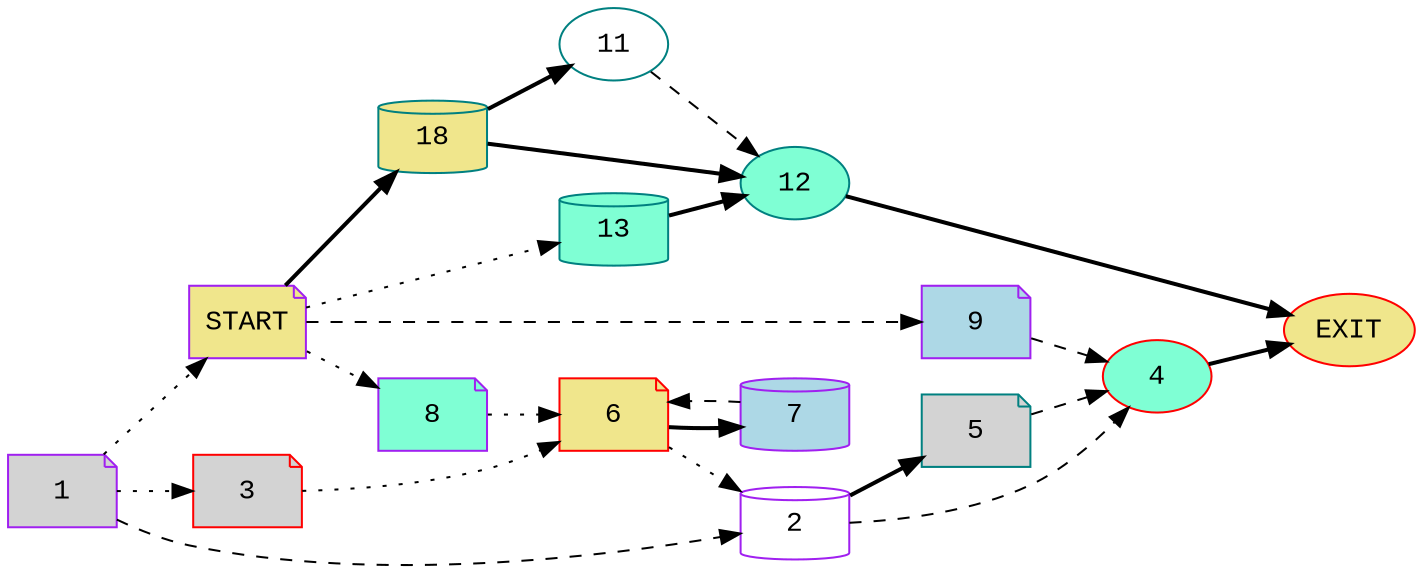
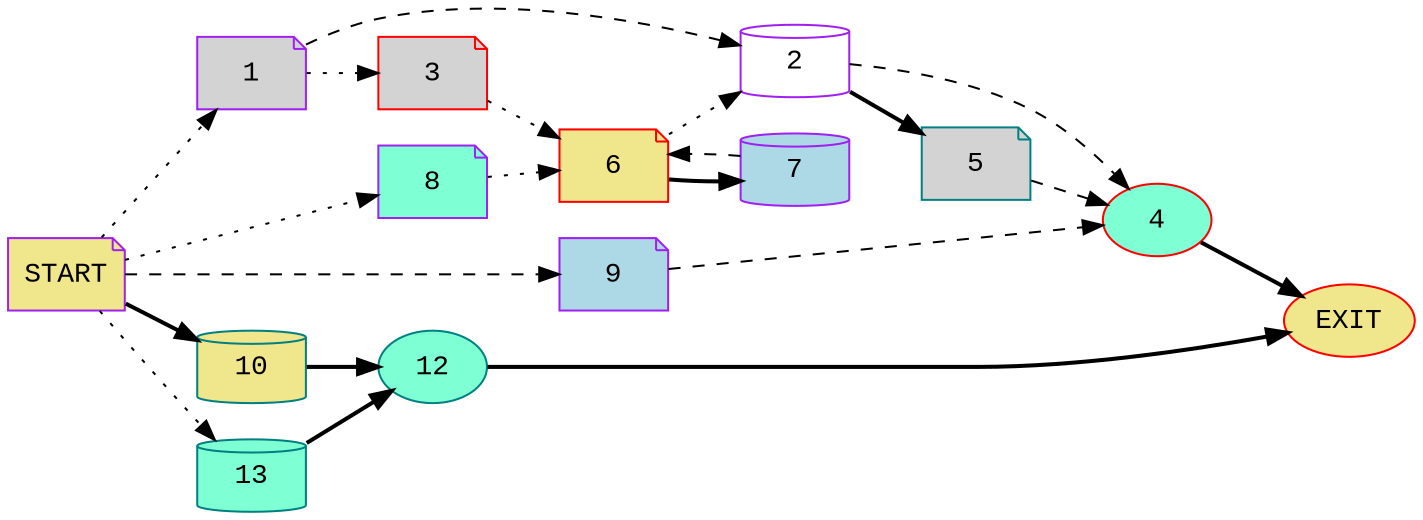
  digraph {
    fontname="Liberation Mono"
    rankdir=LR
    node [color=purple fillcolor=khaki fontname="Liberation Mono" shape=note style=filled]
    edge [fontname="Liberation Mono" style=bold]
    n1 [label=START]
    1 [fillcolor=lightgrey]
    8 [fillcolor=aquamarine]
    9 [fillcolor=lightblue]
-   10 [color=teal shape=cylinder label=18]
+   10 [color=teal shape=cylinder]
    13 [color=teal fillcolor=aquamarine shape=cylinder]
    2 [fillcolor=white shape=cylinder]
    3 [color=red fillcolor=lightgrey]
    6 [color=red]
    4 [color=red fillcolor=aquamarine shape=ellipse]
-   11 [color=teal fillcolor=white shape=ellipse]
    12 [color=teal fillcolor=aquamarine shape=ellipse]
    n13 [color=red label=EXIT shape=ellipse]
    5 [color=teal fillcolor=lightgrey]
    7 [fillcolor=lightblue shape=cylinder]
-   1 -> n1 [style=dotted]
+   n1 -> 1 [style=dotted]
    n1 -> 8 [style=dotted]
    n1 -> 9 [style=dashed]
    n1 -> 10
    n1 -> 13 [style=dotted]
    1 -> 2 [style=dashed]
    1 -> 3 [style=dotted]
    8 -> 6 [style=dotted]
    9 -> 4 [style=dashed]
-   10 -> 11
    10 -> 12
    13 -> 12
    2 -> 4 [style=dashed]
    2 -> 5
    3 -> 6 [style=dotted]
    6 -> 2 [style=dotted]
    6 -> 7
    4 -> n13
-   11 -> 12 [style=dashed]
    12 -> n13
    5 -> 4 [style=dashed]
    7 -> 6 [style=dashed]
  }
